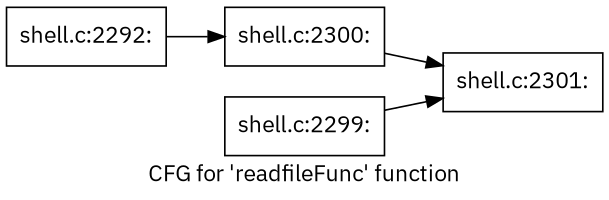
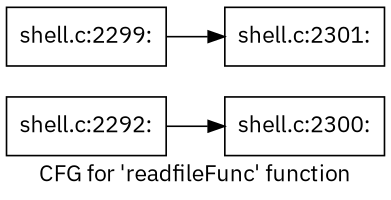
  digraph {
    fontname="IBM Plex Sans"
    label="CFG for 'readfileFunc' function"
    rankdir=LR
    node [fontname="IBM Plex Sans" shape=record]
    edge [fontname="IBM Plex Sans"]
    n1 [label="{shell.c:2292:}"]
    n2 [label="{shell.c:2300:}"]
    n3 [label="{shell.c:2299:}"]
    n4 [label="{shell.c:2301:}"]
    n1 -> n2
-   n2 -> n4
    n3 -> n4
  }
